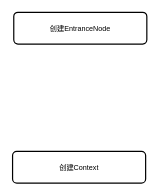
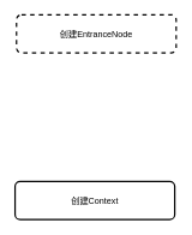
  <mxCell id="0" />
  <mxCell id="1" parent="0" />
- <mxCell id="2" value="&lt;span style=&quot;font-size: 12px&quot;&gt;创建EntranceNode&lt;/span&gt;" style="rounded=1;whiteSpace=wrap;html=1;absoluteArcSize=1;arcSize=14;strokeWidth=2;" vertex="1" parent="1"><mxGeometry x="22" y="20" width="222" height="53" as="geometry" /></mxCell>
+ <mxCell id="2" value="&lt;span style=&quot;font-size: 12px&quot;&gt;创建EntranceNode&lt;/span&gt;" style="rounded=1;whiteSpace=wrap;html=1;absoluteArcSize=1;arcSize=14;strokeWidth=2;dashed=1;" vertex="1" parent="1"><mxGeometry x="22" y="20" width="222" height="53" as="geometry" /></mxCell>
  <mxCell id="3" value="创建Context" style="rounded=1;whiteSpace=wrap;html=1;absoluteArcSize=1;arcSize=14;strokeWidth=2;" vertex="1" parent="1"><mxGeometry x="20" y="252" width="222" height="53" as="geometry" /></mxCell>
